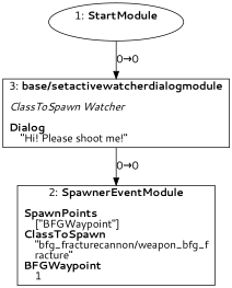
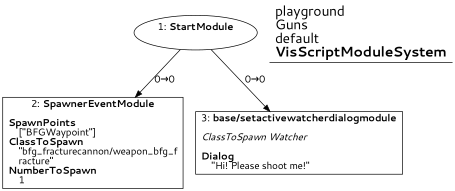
  digraph {
    fontname="Segoe UI"
    splines=spline
    node [fontname="Segoe UI" shape=box]
    edge [fontname="Segoe UI"]
    n1 [label=<1: <b>StartModule</b><br/><br/>> shape=oval]
-   n2 [label=<2: <b>SpawnerEventModule</b><br/><br/><b>SpawnPoints</b><br align="left"/>    [&quot;BFGWaypoint&quot;]<br align="left"/><b>ClassToSpawn</b><br align="left"/>    &quot;bfg_fracturecannon/weapon_bfg_f<br align="left"/>    racture&quot;<br align="left"/><b>BFGWaypoint</b><br align="left"/>    1<br align="left"/>>]
+   n2 [label=<2: <b>SpawnerEventModule</b><br/><br/><b>SpawnPoints</b><br align="left"/>    [&quot;BFGWaypoint&quot;]<br align="left"/><b>ClassToSpawn</b><br align="left"/>    &quot;bfg_fracturecannon/weapon_bfg_f<br align="left"/>    racture&quot;<br align="left"/><b>NumberToSpawn</b><br align="left"/>    1<br align="left"/>>]
    n3 [label=<3: <b>base/setactivewatcherdialogmodule</b><br/><br/><i>ClassToSpawn Watcher<br align="left"/></i><br align="left"/><b>Dialog</b><br align="left"/>    &quot;Hi! Please shoot me!&quot;<br align="left"/>>]
-   n3 -> n2 [label="0→0"]
+   n4 [label=<<font point-size="20">playground<br align="left"/>Guns<br align="left"/>default<br align="left"/><b>VisScriptModuleSystem</b><br align="left"/></font>> shape=underline]
+   n1 -> n2 [label="0→0"]
    n1 -> n3 [label="0→0"]
  }
